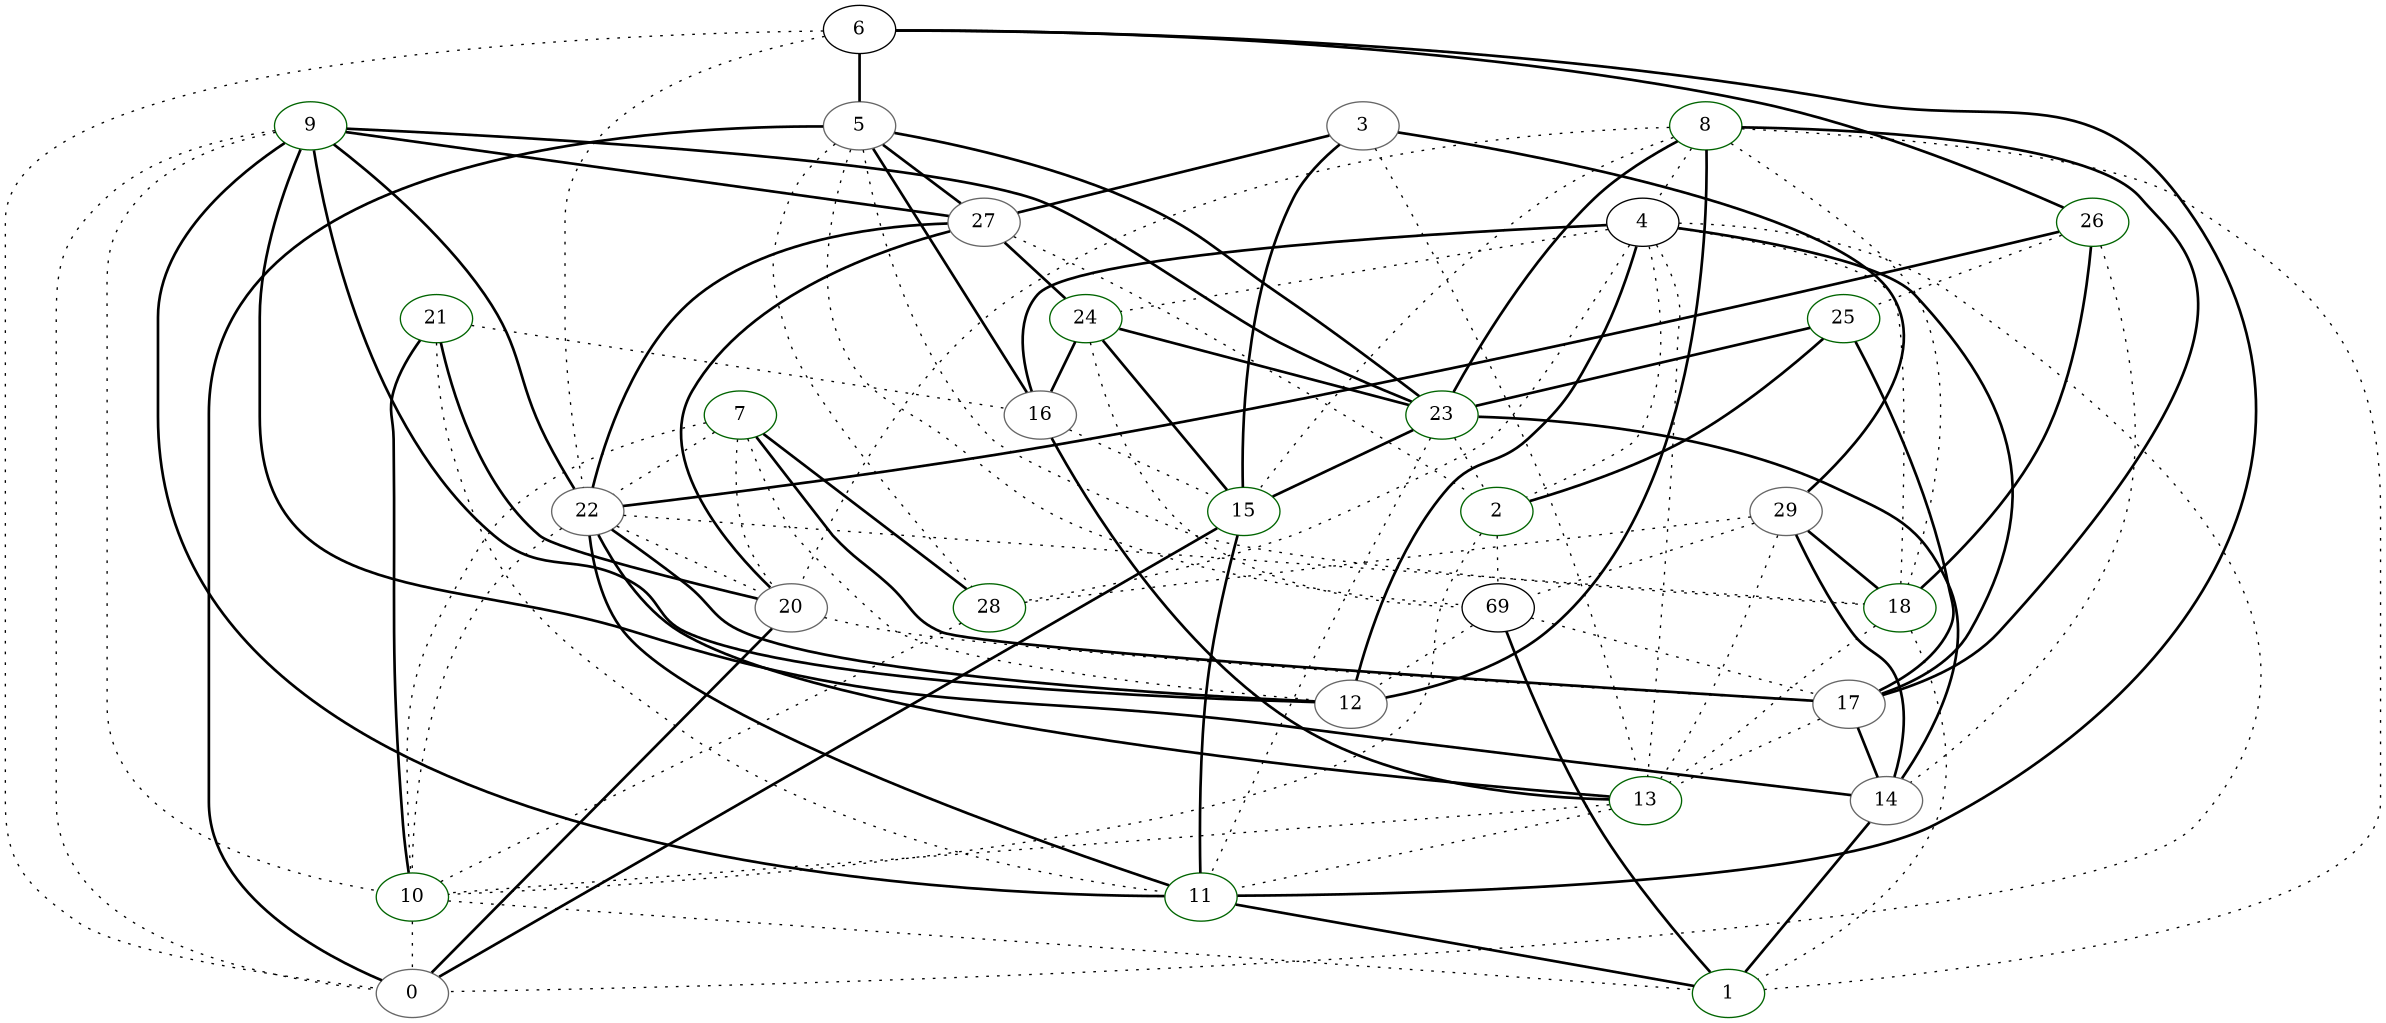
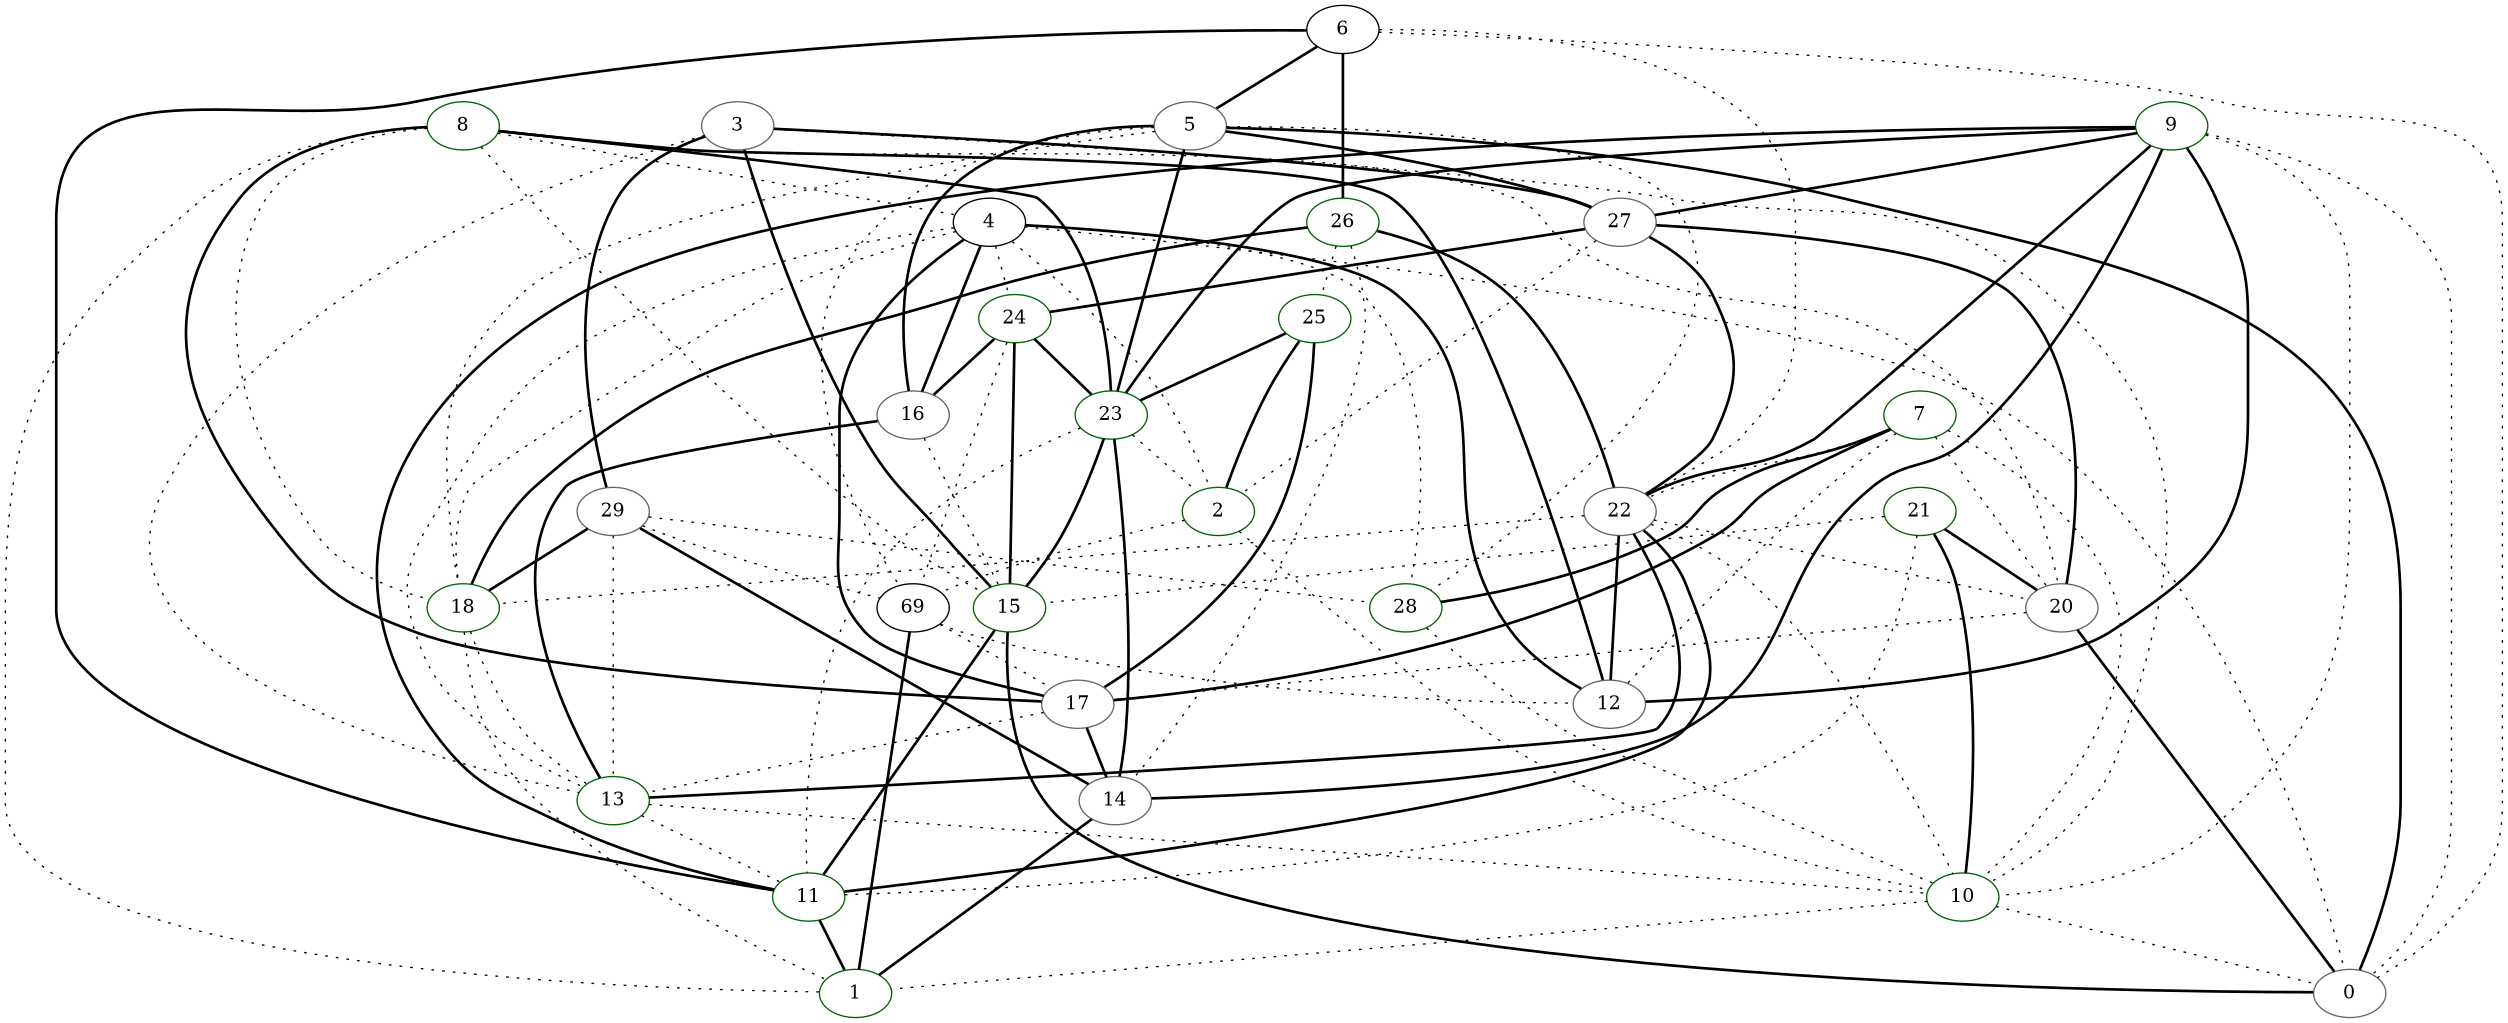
  digraph {
    node [color=darkgreen]
    edge [color=black dir=none style=dotted]
    29 [color=gray40]
    n2 [color=black label=69]
    14 [color=gray40]
    18
    13
    28
    17 [color=gray40]
    1
    12 [color=gray40]
    11
    10
    0 [color=gray40]
    15
    4 [color=black]
    24
    2
    16 [color=gray40]
    23
    5 [color=gray40]
    27 [color=gray40]
    22 [color=gray40]
    20 [color=gray40]
    9
    21
    26
    25
    6 [color=black]
    3 [color=gray40]
    7
    8
    subgraph sub_1 {
      29
      n2
      14
      18
      13
      28
      17
      1
      12
      11
      10
      0
      15
      4
      24
      2
      16
      23
      5
      27
      22
      20
      9
      21
      26
      25
      6
      3
      7
      8
    }
    29 -> n2
    29 -> 14 [style=bold]
    29 -> 18 [style=bold]
    29 -> 13
    29 -> 28
    n2 -> 17
    n2 -> 1 [style=bold]
    n2 -> 12
    14 -> 1 [style=bold]
    18 -> 13
    18 -> 1
    13 -> 11
    13 -> 10
    28 -> 10
    17 -> 14 [style=bold]
    17 -> 13
    11 -> 1 [style=bold]
    10 -> 1
    10 -> 0
    15 -> 11 [style=bold]
    15 -> 0 [style=bold]
    4 -> 18
    4 -> 13
    4 -> 28
    4 -> 17 [style=bold]
    4 -> 12 [style=bold]
    4 -> 0
    4 -> 24
    4 -> 2
    4 -> 16 [style=bold]
    24 -> n2
    24 -> 15 [style=bold]
    24 -> 16 [style=bold]
    24 -> 23 [style=bold]
    2 -> n2
    2 -> 10
    16 -> 13 [style=bold]
    16 -> 15
    23 -> 14 [style=bold]
    23 -> 11
    23 -> 15 [style=bold]
    23 -> 2
    5 -> n2
    5 -> 18
    5 -> 28
    5 -> 0 [style=bold]
    5 -> 16 [style=bold]
    5 -> 23 [style=bold]
    5 -> 27 [style=bold]
    27 -> 24 [style=bold]
    27 -> 2
    27 -> 22 [style=bold]
    27 -> 20 [style=bold]
    22 -> 18
    22 -> 13 [style=bold]
    22 -> 12 [style=bold]
    22 -> 11 [style=bold]
    22 -> 10
    22 -> 20
    20 -> 17
    20 -> 0 [style=bold]
    9 -> 14 [style=bold]
    9 -> 12 [style=bold]
    9 -> 11 [style=bold]
    9 -> 10
    9 -> 0
    9 -> 23 [style=bold]
    9 -> 27 [style=bold]
    9 -> 22 [style=bold]
    21 -> 11
    21 -> 10 [style=bold]
-   21 -> 16
+   21 -> 15
    21 -> 20 [style=bold]
    26 -> 14
    26 -> 18 [style=bold]
    26 -> 22 [style=bold]
    26 -> 25
    25 -> 17 [style=bold]
    25 -> 2 [style=bold]
    25 -> 23 [style=bold]
    6 -> 11 [style=bold]
    6 -> 0
    6 -> 5 [style=bold]
    6 -> 22
    6 -> 26 [style=bold]
    3 -> 29 [style=bold]
    3 -> 13
+   3 -> 10
    3 -> 15 [style=bold]
    3 -> 27 [style=bold]
    7 -> 28 [style=bold]
    7 -> 17 [style=bold]
    7 -> 12
    7 -> 10
    7 -> 22
    7 -> 20
    8 -> 18
    8 -> 17 [style=bold]
    8 -> 1
    8 -> 12 [style=bold]
    8 -> 15
    8 -> 4
    8 -> 23 [style=bold]
    8 -> 20
  }
